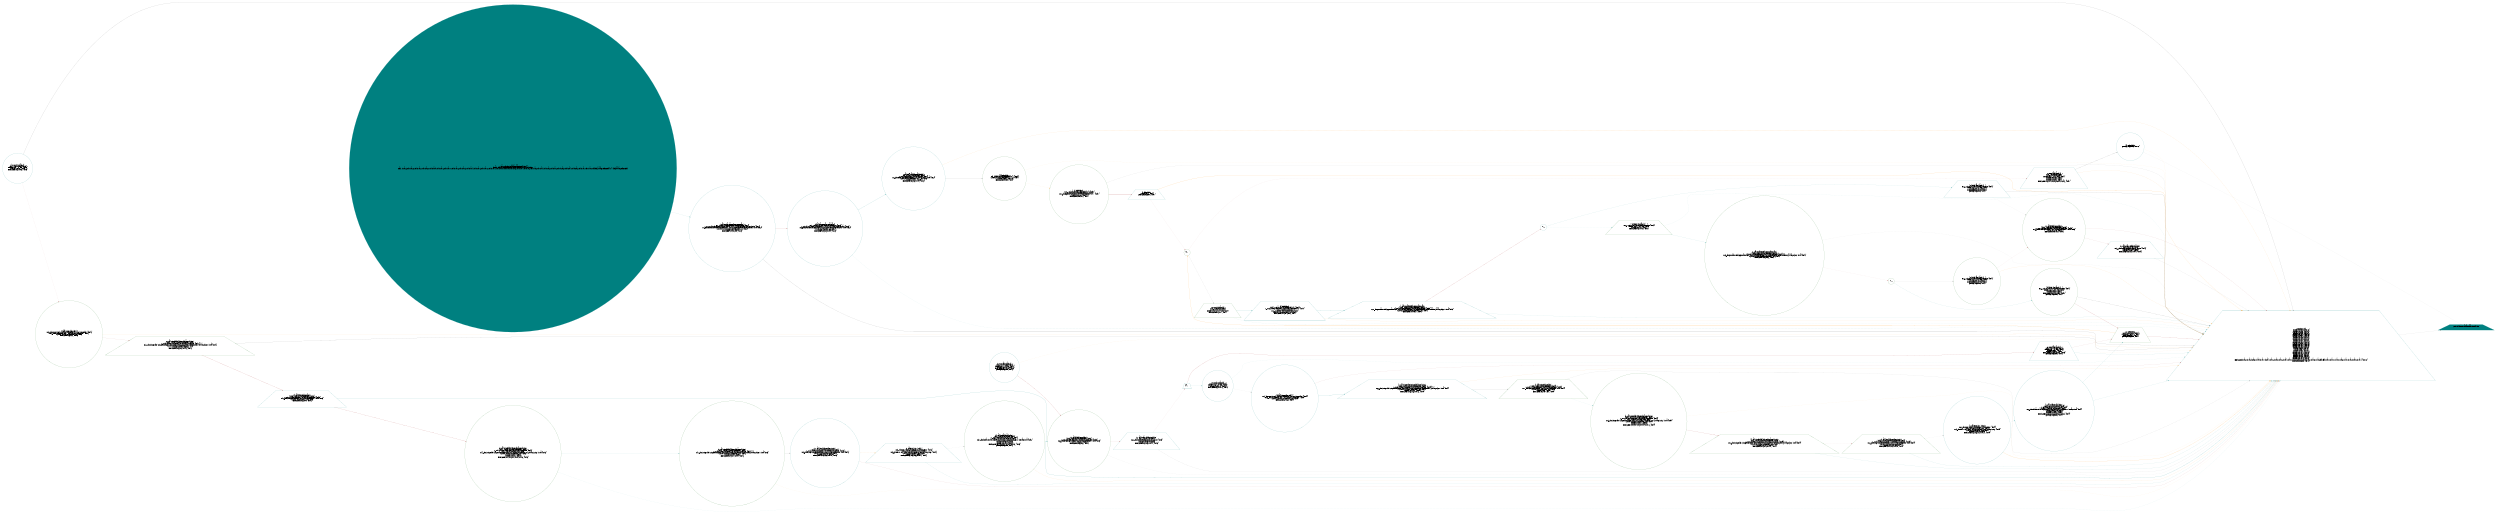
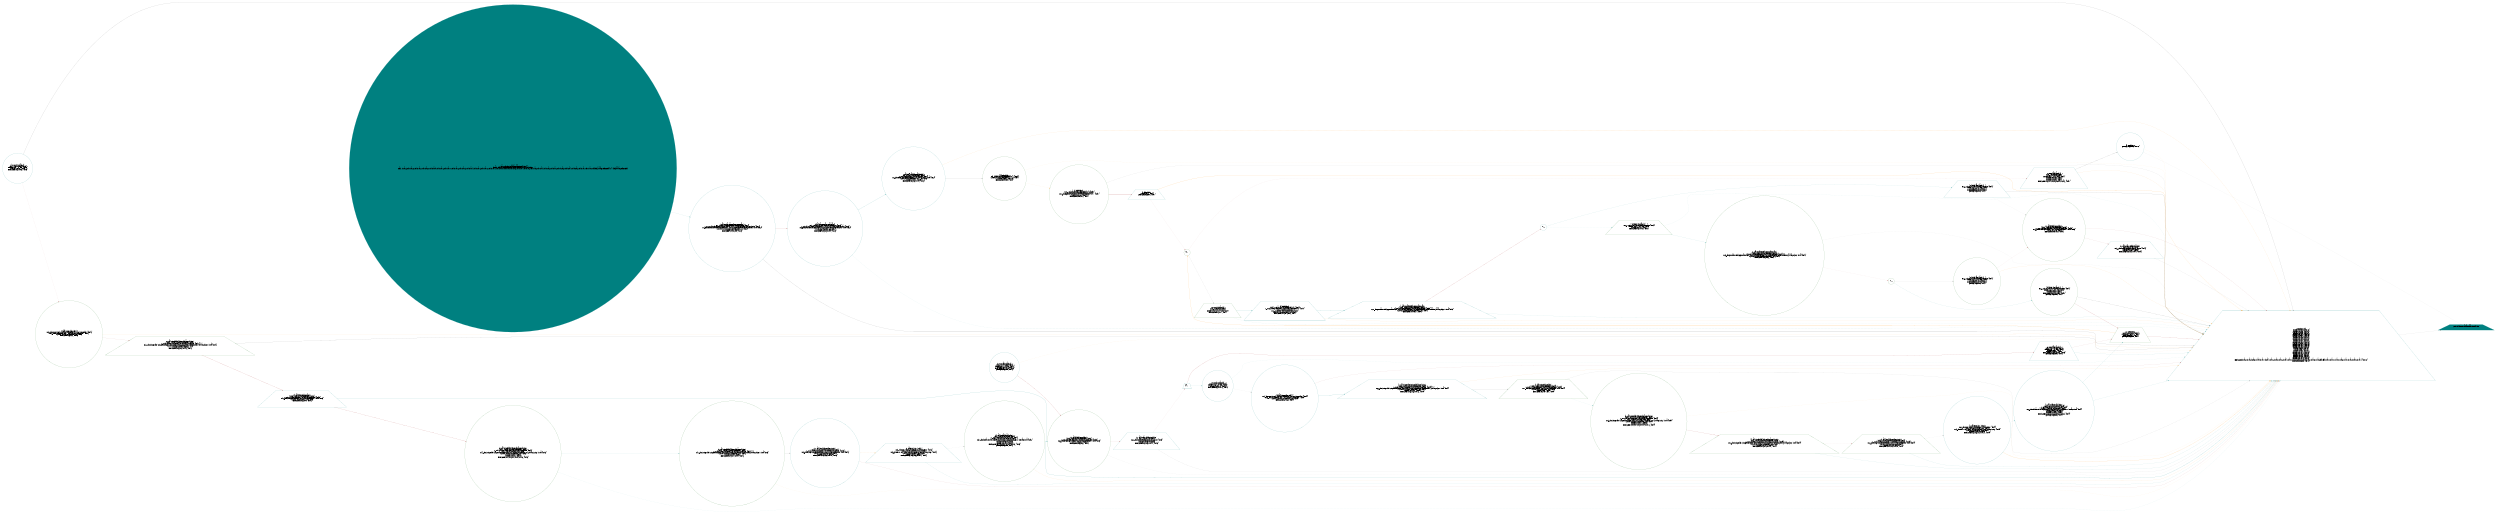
  digraph {
    rankdir=LR
    node [color=teal shape=circle]
    edge [color=teal style=dashed]
    n1 [label="1: Start void Theories.validateDataPointFields(List)\nFormals:  this:org.junit.experimental.theories.Theories* errors:java.util.List*\nLocals:  $irvar23:void $irvar22:void $irvar21:void $irvar20:void $irvar19:void $irvar18:void $irvar17:void $irvar16:void $irvar15:void $irvar14:void $irvar13:void $irvar12:void $irvar11:void $irvar10:void $irvar9:void $irvar8:void $irvar7:void $irvar6:void $irvar5:void $irvar4:void $irvar3:void $irvar2:void $bcvar5:void $bcvar4:void $bcvar3:void $irvar1:void $irvar0:void fields:java.lang.reflect.Field*[_*_](*) field:java.lang.reflect.Field* \n  " style=filled]
    n2 [label="4:  Call TestClass ParentRunner.getTestClass() \n   n$0=*&this:org.junit.experimental.theories.Theories* [line 89]\n  _=*n$0:org.junit.experimental.theories.Theories*(root org.junit.experimental.theories.Theories) [line 89]\n  n$2=_fun_TestClass ParentRunner.getTestClass()(n$0:org.junit.experimental.theories.Theories*) virtual [line 89]\n  *&$irvar0:org.junit.runners.model.TestClass*=n$2 [line 89]\n  NULLIFY(&this); [line 89]\n  EXIT_SCOPE(_,n$0,n$2,this); [line 89]\n "]
    n3 [label="3:  exceptions sink \n   NULLIFY(&$irvar22); [line 102]\n  NULLIFY(&$irvar3); [line 102]\n  NULLIFY(&$bcvar3); [line 102]\n  NULLIFY(&$irvar9); [line 102]\n  NULLIFY(&$irvar17); [line 102]\n  NULLIFY(&$bcvar4); [line 102]\n  NULLIFY(&$irvar18); [line 102]\n  NULLIFY(&$irvar5); [line 102]\n  NULLIFY(&$irvar16); [line 102]\n  NULLIFY(&$irvar4); [line 102]\n  NULLIFY(&$irvar7); [line 102]\n  NULLIFY(&$irvar12); [line 102]\n  NULLIFY(&$bcvar5); [line 102]\n  NULLIFY(&$irvar19); [line 102]\n  NULLIFY(&$irvar21); [line 102]\n  NULLIFY(&$irvar20); [line 102]\n  NULLIFY(&$irvar6); [line 102]\n  NULLIFY(&fields); [line 102]\n  NULLIFY(&field); [line 102]\n  NULLIFY(&$irvar0); [line 102]\n  NULLIFY(&$irvar11); [line 102]\n  NULLIFY(&$irvar10); [line 102]\n  NULLIFY(&$irvar8); [line 102]\n  NULLIFY(&$irvar1); [line 102]\n  NULLIFY(&$irvar2); [line 102]\n  NULLIFY(&$irvar15); [line 102]\n  NULLIFY(&$irvar14); [line 102]\n  EXIT_SCOPE($irvar22,$irvar3,$bcvar3,$irvar9,$irvar17,$bcvar4,$irvar18,$irvar5,$irvar16,$irvar4,$irvar7,$irvar12,$bcvar5,$irvar19,$irvar21,$irvar20,$irvar6,fields,field,$irvar0,$irvar11,$irvar10,$irvar8,$irvar1,$irvar2,$irvar15,$irvar14); [line 102]\n  APPLY_ABSTRACTION; [line 102]\n " shape=trapezium]
    n4 [label="5:  Call Class TestClass.getJavaClass() \n   n$3=*&$irvar0:org.junit.runners.model.TestClass* [line 89]\n  _=*n$3:org.junit.runners.model.TestClass*(root org.junit.runners.model.TestClass) [line 89]\n  n$5=_fun_Class TestClass.getJavaClass()(n$3:org.junit.runners.model.TestClass*) virtual [line 89]\n  *&$irvar1:java.lang.Class*=n$5 [line 89]\n  NULLIFY(&$irvar0); [line 89]\n  EXIT_SCOPE(_,n$3,n$5,$irvar0); [line 89]\n "]
    n5 [label="2: Exit void Theories.validateDataPointFields(List) \n  " shape=trapezium style=filled]
    n6 [label="6:  Call Field[] Class.getDeclaredFields() \n   n$6=*&$irvar1:java.lang.Class* [line 89]\n  _=*n$6:java.lang.Class*(root java.lang.Class) [line 89]\n  n$8=_fun_Field[] Class.getDeclaredFields()(n$6:java.lang.Class*) virtual [line 89]\n  *&fields:java.lang.reflect.Field*[_*_](*)=n$8 [line 89]\n  NULLIFY(&$irvar1); [line 89]\n  EXIT_SCOPE(_,n$6,n$8,$irvar1); [line 89]\n "]
    n7 [color=darkgreen label="7:  method_body \n   n$9=*&fields:java.lang.reflect.Field*[_*_](*) [line 91]\n  *&$bcvar3:java.lang.reflect.Field*[_*_](*)=n$9 [line 91]\n  NULLIFY(&fields); [line 91]\n  EXIT_SCOPE(n$9,fields); [line 91]\n "]
    n8 [color=darkgreen label="8:  method_body \n   n$10=*&$bcvar3:java.lang.reflect.Field*[_*_](*) [line 91]\n  _=*n$10:int(root java.lang.reflect.Field*[_*_]) [line 91]\n  n$12=_fun___get_array_length(n$10:java.lang.reflect.Field*[_*_](*)) [line 91]\n  *&$bcvar4:int=n$12 [line 91]\n  EXIT_SCOPE(_,n$10,n$12); [line 91]\n "]
    n9 [label="9:  method_body \n   *&$bcvar5:int=0 [line 91]\n  APPLY_ABSTRACTION; [line 91]\n " shape=trapezium]
    n10 [color=darkgreen label="12: + \n  "]
    n11 [color=darkgreen label="10: Prune (true branch, if) \n   n$13=*&$bcvar5:int [line 91]\n  n$14=*&$bcvar4:int [line 91]\n  PRUNE(!(n$13 >= n$14), true); [line 91]\n  EXIT_SCOPE(n$13,n$14); [line 91]\n " shape=trapezium]
    n12 [label="11: Prune (false branch, if) \n   n$13=*&$bcvar5:int [line 91]\n  n$14=*&$bcvar4:int [line 91]\n  PRUNE((n$13 >= n$14), false); [line 91]\n  NULLIFY(&$bcvar3); [line 91]\n  NULLIFY(&$bcvar4); [line 91]\n  NULLIFY(&$bcvar5); [line 91]\n  EXIT_SCOPE(n$13,n$14,$bcvar3,$bcvar4,$bcvar5); [line 91]\n " shape=trapezium]
    n13 [label="13:  method_body \n   n$15=*&$bcvar3:java.lang.reflect.Field*[_*_](*) [line 91]\n  _=*n$15:java.lang.reflect.Field*(root java.lang.reflect.Field*[_*_]) [line 91]\n  n$16=*&$bcvar5:int [line 91]\n  n$18=*n$15[n$16]:java.lang.reflect.Field* [line 91]\n  *&field:java.lang.reflect.Field*=n$18 [line 91]\n  EXIT_SCOPE(_,n$15,n$16,n$18); [line 91]\n " shape=trapezium]
-   n14 [label="49:  method_body \n   APPLY_ABSTRACTION; [line 102]\n "]
+   n14 [label="49:  method_org \n   APPLY_ABSTRACTION; [line 102]\n "]
    n15 [label="14:  Call Annotation Field.getAnnotation(Class) \n   n$19=*&field:java.lang.reflect.Field* [line 92]\n  _=*n$19:java.lang.reflect.Field*(root java.lang.reflect.Field) [line 92]\n  n$21=_fun_Annotation Field.getAnnotation(Class)(n$19:java.lang.reflect.Field*,org.junit.experimental.theories.DataPoint:java.lang.Object*) virtual [line 92]\n  *&$irvar2:java.lang.annotation.Annotation*=n$21 [line 92]\n  EXIT_SCOPE(_,n$19,n$21); [line 92]\n " shape=trapezium]
    n16 [label="17: + \n  "]
    n17 [color=darkgreen label="15: Prune (true branch, if) \n   n$22=*&$irvar2:java.lang.annotation.Annotation* [line 92]\n  PRUNE(!(n$22 != null), true); [line 92]\n  NULLIFY(&$irvar2); [line 92]\n  EXIT_SCOPE(n$22,$irvar2); [line 92]\n " shape=trapezium]
    n18 [label="16: Prune (false branch, if) \n   n$22=*&$irvar2:java.lang.annotation.Annotation* [line 92]\n  PRUNE((n$22 != null), false); [line 92]\n  NULLIFY(&$irvar2); [line 92]\n  EXIT_SCOPE(n$22,$irvar2); [line 92]\n  APPLY_ABSTRACTION; [line 92]\n " shape=trapezium]
    n19 [color=darkgreen label="18:  Call Annotation Field.getAnnotation(Class) \n   n$23=*&field:java.lang.reflect.Field* [line 92]\n  _=*n$23:java.lang.reflect.Field*(root java.lang.reflect.Field) [line 92]\n  n$25=_fun_Annotation Field.getAnnotation(Class)(n$23:java.lang.reflect.Field*,org.junit.experimental.theories.DataPoints:java.lang.Object*) virtual [line 92]\n  *&$irvar3:java.lang.annotation.Annotation*=n$25 [line 92]\n  EXIT_SCOPE(_,n$23,n$25); [line 92]\n "]
    n20 [color=darkgreen label="22:  Call int Field.getModifiers() \n   n$27=*&field:java.lang.reflect.Field* [line 95]\n  _=*n$27:java.lang.reflect.Field*(root java.lang.reflect.Field) [line 95]\n  n$29=_fun_int Field.getModifiers()(n$27:java.lang.reflect.Field*) virtual [line 95]\n  *&$irvar4:int=n$29 [line 95]\n  EXIT_SCOPE(_,n$27,n$29); [line 95]\n "]
    n21 [color=darkgreen label="21: + \n  "]
    n22 [color=darkgreen label="19: Prune (true branch, if) \n   n$26=*&$irvar3:java.lang.annotation.Annotation* [line 92]\n  PRUNE(!(n$26 != null), true); [line 92]\n  NULLIFY(&$irvar3); [line 92]\n  NULLIFY(&field); [line 92]\n  EXIT_SCOPE(n$26,$irvar3,field); [line 92]\n  APPLY_ABSTRACTION; [line 92]\n "]
    n23 [color=darkgreen label="20: Prune (false branch, if) \n   n$26=*&$irvar3:java.lang.annotation.Annotation* [line 92]\n  PRUNE((n$26 != null), false); [line 92]\n  NULLIFY(&$irvar3); [line 92]\n  EXIT_SCOPE(n$26,$irvar3); [line 92]\n  APPLY_ABSTRACTION; [line 92]\n "]
    n24 [label="23:  Call boolean Modifier.isStatic(int) \n   n$30=*&$irvar4:int [line 95]\n  n$31=_fun_boolean Modifier.isStatic(int)(n$30:int) [line 95]\n  *&$irvar5:_Bool=n$31 [line 95]\n  NULLIFY(&$irvar4); [line 95]\n  EXIT_SCOPE(n$30,n$31,$irvar4); [line 95]\n " shape=trapezium]
    n25 [color=darkgreen label="48:  method_body \n   n$89=*&$bcvar5:int [line 91]\n  *&$bcvar5:int=(n$89 + 1) [line 91]\n  EXIT_SCOPE(n$89); [line 91]\n  APPLY_ABSTRACTION; [line 91]\n " shape=trapezium]
    n26 [label="24: Prune (true branch, if) \n   n$32=*&$irvar5:_Bool [line 95]\n  PRUNE(!(n$32 != 0), true); [line 95]\n  NULLIFY(&$irvar5); [line 95]\n  EXIT_SCOPE(n$32,$irvar5); [line 95]\n "]
    n27 [color=darkgreen label="27:  Call StringBuilder.<init>() \n   n$33=_fun___new(sizeof(t=java.lang.StringBuilder):java.lang.StringBuilder*) [line 96]\n  n$34=_fun_StringBuilder.<init>()(n$33:java.lang.StringBuilder*) [line 96]\n  *&$irvar6:java.lang.StringBuilder*=n$33 [line 96]\n  EXIT_SCOPE(n$33,n$34); [line 96]\n "]
    n28 [label="25: Prune (false branch, if) \n   n$32=*&$irvar5:_Bool [line 95]\n  PRUNE((n$32 != 0), false); [line 95]\n  NULLIFY(&$irvar5); [line 95]\n  EXIT_SCOPE(n$32,$irvar5); [line 95]\n  APPLY_ABSTRACTION; [line 95]\n "]
    n29 [color=darkgreen label="35:  Call int Field.getModifiers() \n   n$58=*&field:java.lang.reflect.Field* [line 98]\n  _=*n$58:java.lang.reflect.Field*(root java.lang.reflect.Field) [line 98]\n  n$60=_fun_int Field.getModifiers()(n$58:java.lang.reflect.Field*) virtual [line 98]\n  *&$irvar14:int=n$60 [line 98]\n  EXIT_SCOPE(_,n$58,n$60); [line 98]\n "]
    n30 [color=darkgreen label="28:  Call StringBuilder StringBuilder.append(String) \n   n$35=*&$irvar6:java.lang.StringBuilder* [line 96]\n  _=*n$35:java.lang.StringBuilder*(root java.lang.StringBuilder) [line 96]\n  n$37=_fun_StringBuilder StringBuilder.append(String)(n$35:java.lang.StringBuilder*,\"DataPoint field \":java.lang.Object*) virtual [line 96]\n  *&$irvar7:java.lang.StringBuilder*=n$37 [line 96]\n  NULLIFY(&$irvar6); [line 96]\n  EXIT_SCOPE(_,n$35,n$37,$irvar6); [line 96]\n " shape=trapezium]
    n31 [label="29:  Call String Field.getName() \n   n$38=*&field:java.lang.reflect.Field* [line 96]\n  _=*n$38:java.lang.reflect.Field*(root java.lang.reflect.Field) [line 96]\n  n$40=_fun_String Field.getName()(n$38:java.lang.reflect.Field*) virtual [line 96]\n  *&$irvar8:java.lang.String*=n$40 [line 96]\n  EXIT_SCOPE(_,n$38,n$40); [line 96]\n " shape=trapezium]
    n32 [label="36:  Call boolean Modifier.isPublic(int) \n   n$61=*&$irvar14:int [line 98]\n  n$62=_fun_boolean Modifier.isPublic(int)(n$61:int) [line 98]\n  *&$irvar15:_Bool=n$62 [line 98]\n  NULLIFY(&$irvar14); [line 98]\n  EXIT_SCOPE(n$61,n$62,$irvar14); [line 98]\n " shape=trapezium]
    n33 [label="39: + \n  " shape=trapezium]
    n34 [color=darkgreen label="30:  Call StringBuilder StringBuilder.append(String) \n   n$41=*&$irvar7:java.lang.StringBuilder* [line 96]\n  _=*n$41:java.lang.StringBuilder*(root java.lang.StringBuilder) [line 96]\n  n$43=*&$irvar8:java.lang.String* [line 96]\n  n$44=_fun_StringBuilder StringBuilder.append(String)(n$41:java.lang.StringBuilder*,n$43:java.lang.String*) virtual [line 96]\n  *&$irvar9:java.lang.StringBuilder*=n$44 [line 96]\n  NULLIFY(&$irvar7); [line 96]\n  NULLIFY(&$irvar8); [line 96]\n  EXIT_SCOPE(_,n$41,n$43,n$44,$irvar7,$irvar8); [line 96]\n "]
    n35 [color=darkgreen label="31:  Call StringBuilder StringBuilder.append(String) \n   n$45=*&$irvar9:java.lang.StringBuilder* [line 96]\n  _=*n$45:java.lang.StringBuilder*(root java.lang.StringBuilder) [line 96]\n  n$47=_fun_StringBuilder StringBuilder.append(String)(n$45:java.lang.StringBuilder*,\" must be static\":java.lang.Object*) virtual [line 96]\n  *&$irvar10:java.lang.StringBuilder*=n$47 [line 96]\n  NULLIFY(&$irvar9); [line 96]\n  EXIT_SCOPE(_,n$45,n$47,$irvar9); [line 96]\n "]
    n36 [label="32:  Call String StringBuilder.toString() \n   n$48=*&$irvar10:java.lang.StringBuilder* [line 96]\n  _=*n$48:java.lang.StringBuilder*(root java.lang.StringBuilder) [line 96]\n  n$50=_fun_String StringBuilder.toString()(n$48:java.lang.StringBuilder*) virtual [line 96]\n  *&$irvar11:java.lang.String*=n$50 [line 96]\n  NULLIFY(&$irvar10); [line 96]\n  EXIT_SCOPE(_,n$48,n$50,$irvar10); [line 96]\n "]
    n37 [label="33:  Call Error.<init>(String) \n   n$51=_fun___new(sizeof(t=java.lang.Error):java.lang.Error*) [line 96]\n  n$52=*&$irvar11:java.lang.String* [line 96]\n  n$53=_fun_Error.<init>(String)(n$51:java.lang.Error*,n$52:java.lang.String*) [line 96]\n  *&$irvar12:java.lang.Error*=n$51 [line 96]\n  NULLIFY(&$irvar11); [line 96]\n  EXIT_SCOPE(n$51,n$52,n$53,$irvar11); [line 96]\n " shape=trapezium]
    n38 [color=darkgreen label="34:  Call boolean List.add(Object) \n   n$54=*&errors:java.util.List* [line 96]\n  _=*n$54:java.util.List*(root java.util.List) [line 96]\n  n$56=*&$irvar12:java.lang.Error* [line 96]\n  n$57=_fun_boolean List.add(Object)(n$54:java.util.List*,n$56:java.lang.Error*) interface virtual [line 96]\n  *&$irvar13:_Bool=n$57 [line 96]\n  NULLIFY(&$irvar12); [line 96]\n  NULLIFY(&$irvar13); [line 96]\n  EXIT_SCOPE(_,n$54,n$56,n$57,$irvar12,$irvar13); [line 96]\n  APPLY_ABSTRACTION; [line 96]\n "]
    n39 [label="37: Prune (true branch, if) \n   n$63=*&$irvar15:_Bool [line 98]\n  PRUNE(!(n$63 != 0), true); [line 98]\n  NULLIFY(&$irvar15); [line 98]\n  EXIT_SCOPE(n$63,$irvar15); [line 98]\n "]
    n40 [label="38: Prune (false branch, if) \n   n$63=*&$irvar15:_Bool [line 98]\n  PRUNE((n$63 != 0), false); [line 98]\n  NULLIFY(&field); [line 98]\n  NULLIFY(&$irvar15); [line 98]\n  EXIT_SCOPE(n$63,field,$irvar15); [line 98]\n  APPLY_ABSTRACTION; [line 98]\n " shape=trapezium]
    n41 [label="40:  Call StringBuilder.<init>() \n   n$64=_fun___new(sizeof(t=java.lang.StringBuilder):java.lang.StringBuilder*) [line 99]\n  n$65=_fun_StringBuilder.<init>()(n$64:java.lang.StringBuilder*) [line 99]\n  *&$irvar16:java.lang.StringBuilder*=n$64 [line 99]\n  EXIT_SCOPE(n$64,n$65); [line 99]\n "]
    n42 [label="41:  Call StringBuilder StringBuilder.append(String) \n   n$66=*&$irvar16:java.lang.StringBuilder* [line 99]\n  _=*n$66:java.lang.StringBuilder*(root java.lang.StringBuilder) [line 99]\n  n$68=_fun_StringBuilder StringBuilder.append(String)(n$66:java.lang.StringBuilder*,\"DataPoint field \":java.lang.Object*) virtual [line 99]\n  *&$irvar17:java.lang.StringBuilder*=n$68 [line 99]\n  NULLIFY(&$irvar16); [line 99]\n  EXIT_SCOPE(_,n$66,n$68,$irvar16); [line 99]\n " shape=trapezium]
    n43 [color=darkgreen label="42:  Call String Field.getName() \n   n$69=*&field:java.lang.reflect.Field* [line 99]\n  _=*n$69:java.lang.reflect.Field*(root java.lang.reflect.Field) [line 99]\n  n$71=_fun_String Field.getName()(n$69:java.lang.reflect.Field*) virtual [line 99]\n  *&$irvar18:java.lang.String*=n$71 [line 99]\n  NULLIFY(&field); [line 99]\n  EXIT_SCOPE(_,n$69,n$71,field); [line 99]\n " shape=trapezium]
    n44 [color=darkgreen label="43:  Call StringBuilder StringBuilder.append(String) \n   n$72=*&$irvar17:java.lang.StringBuilder* [line 99]\n  _=*n$72:java.lang.StringBuilder*(root java.lang.StringBuilder) [line 99]\n  n$74=*&$irvar18:java.lang.String* [line 99]\n  n$75=_fun_StringBuilder StringBuilder.append(String)(n$72:java.lang.StringBuilder*,n$74:java.lang.String*) virtual [line 99]\n  *&$irvar19:java.lang.StringBuilder*=n$75 [line 99]\n  NULLIFY(&$irvar17); [line 99]\n  NULLIFY(&$irvar18); [line 99]\n  EXIT_SCOPE(_,n$72,n$74,n$75,$irvar17,$irvar18); [line 99]\n "]
    n45 [color=darkgreen label="44:  Call StringBuilder StringBuilder.append(String) \n   n$76=*&$irvar19:java.lang.StringBuilder* [line 99]\n  _=*n$76:java.lang.StringBuilder*(root java.lang.StringBuilder) [line 99]\n  n$78=_fun_StringBuilder StringBuilder.append(String)(n$76:java.lang.StringBuilder*,\" must be public\":java.lang.Object*) virtual [line 99]\n  *&$irvar20:java.lang.StringBuilder*=n$78 [line 99]\n  NULLIFY(&$irvar19); [line 99]\n  EXIT_SCOPE(_,n$76,n$78,$irvar19); [line 99]\n " shape=trapezium]
    n46 [color=darkgreen label="45:  Call String StringBuilder.toString() \n   n$79=*&$irvar20:java.lang.StringBuilder* [line 99]\n  _=*n$79:java.lang.StringBuilder*(root java.lang.StringBuilder) [line 99]\n  n$81=_fun_String StringBuilder.toString()(n$79:java.lang.StringBuilder*) virtual [line 99]\n  *&$irvar21:java.lang.String*=n$81 [line 99]\n  NULLIFY(&$irvar20); [line 99]\n  EXIT_SCOPE(_,n$79,n$81,$irvar20); [line 99]\n " shape=trapezium]
    n47 [label="46:  Call Error.<init>(String) \n   n$82=_fun___new(sizeof(t=java.lang.Error):java.lang.Error*) [line 99]\n  n$83=*&$irvar21:java.lang.String* [line 99]\n  n$84=_fun_Error.<init>(String)(n$82:java.lang.Error*,n$83:java.lang.String*) [line 99]\n  *&$irvar22:java.lang.Error*=n$82 [line 99]\n  NULLIFY(&$irvar21); [line 99]\n  EXIT_SCOPE(n$82,n$83,n$84,$irvar21); [line 99]\n "]
    n48 [label="47:  Call boolean List.add(Object) \n   n$85=*&errors:java.util.List* [line 99]\n  _=*n$85:java.util.List*(root java.util.List) [line 99]\n  n$87=*&$irvar22:java.lang.Error* [line 99]\n  n$88=_fun_boolean List.add(Object)(n$85:java.util.List*,n$87:java.lang.Error*) interface virtual [line 99]\n  *&$irvar23:_Bool=n$88 [line 99]\n  NULLIFY(&$irvar22); [line 99]\n  NULLIFY(&$irvar23); [line 99]\n  EXIT_SCOPE(_,n$85,n$87,n$88,$irvar22,$irvar23); [line 99]\n  APPLY_ABSTRACTION; [line 99]\n "]
    n1 -> n2
    n2 -> n3 [color=gray40 style=solid]
    n2 -> n4 [color=brown style=solid]
    n3 -> n5 [color=gray40]
    n4 -> n3 [style=dotted]
    n4 -> n6 [style=solid]
    n6 -> n3 [color=darkorange]
    n6 -> n7 [color=gray40 style=solid]
    n7 -> n3 [color=darkorange style=dotted]
    n7 -> n8 [color=darkorange style=dotted]
    n8 -> n3 [color=gray40]
    n8 -> n9 [color=brown style=solid]
    n9 -> n3 [color=darkorange style=solid]
    n9 -> n10 [color=brown style=dotted]
    n10 -> n11 [color=gray40]
    n10 -> n12 [color=brown style=dotted]
    n11 -> n3 [style=dotted]
    n11 -> n13 [style=solid]
    n12 -> n3 [color=darkorange]
    n12 -> n14 [color=gray40 style=solid]
    n13 -> n3 [color=darkorange]
    n13 -> n15 [style=solid]
    n14 -> n3 [color=darkorange style=dotted]
    n14 -> n5 [color=gray40 style=dotted]
    n15 -> n3
    n15 -> n16 [color=brown style=solid]
    n16 -> n17 [style=dotted]
    n16 -> n18
    n17 -> n3 [style=dotted]
    n17 -> n19
    n18 -> n3 [color=gray40 style=solid]
    n18 -> n20 [color=gray40 style=dotted]
    n19 -> n3 [color=gray40 style=dotted]
    n19 -> n21 [color=brown style=dotted]
    n20 -> n3 [color=brown]
    n20 -> n24 [color=brown]
    n21 -> n22
    n21 -> n23 [color=gray40]
    n22 -> n3 [color=gray40 style=solid]
    n22 -> n25 [color=brown style=solid]
    n23 -> n3 [color=darkorange]
    n23 -> n20 [color=brown style=dotted]
    n24 -> n3 [color=gray40]
    n25 -> n3 [color=brown style=solid]
    n25 -> n10 [color=darkorange style=solid]
    n26 -> n3 [color=gray40 style=solid]
    n26 -> n27 [color=brown style=dotted]
    n27 -> n3 [color=darkorange]
    n27 -> n30 [color=brown]
    n28 -> n3 [color=darkorange style=dotted]
    n28 -> n29 [color=brown style=solid]
    n29 -> n3 [color=gray40 style=dotted]
    n29 -> n32 [color=brown]
    n30 -> n3 [color=gray40 style=solid]
    n30 -> n31 [color=brown style=solid]
    n31 -> n3 [style=solid]
    n31 -> n34 [color=brown style=solid]
    n32 -> n3 [color=gray40]
    n32 -> n33 [color=brown style=dotted]
    n33 -> n39
    n33 -> n40 [color=brown style=solid]
    n34 -> n3 [style=dotted]
    n34 -> n35
    n35 -> n3 [color=darkorange style=dotted]
    n35 -> n36 [color=gray40 style=solid]
    n36 -> n3 [color=brown]
    n36 -> n37 [color=darkorange style=dotted]
    n37 -> n3
    n37 -> n38 [color=gray40 style=dotted]
    n38 -> n3 [color=darkorange]
    n38 -> n29 [style=solid]
    n39 -> n3 [style=dotted]
    n39 -> n41 [color=gray40 style=dotted]
    n40 -> n3
    n40 -> n25 [color=brown]
    n41 -> n3 [color=brown]
    n41 -> n42 [style=solid]
    n42 -> n3 [color=darkorange]
    n42 -> n43 [color=gray40 style=solid]
    n43 -> n3 [color=gray40]
    n43 -> n44 [style=dotted]
    n44 -> n3 [color=darkorange style=dotted]
    n44 -> n45 [color=brown style=solid]
    n45 -> n3
    n45 -> n46 [color=brown style=dotted]
    n46 -> n3
    n46 -> n47 [color=gray40 style=dotted]
    n47 -> n3 [color=darkorange style=solid]
    n47 -> n48 [style=dotted]
    n48 -> n3
    n48 -> n25
  }
